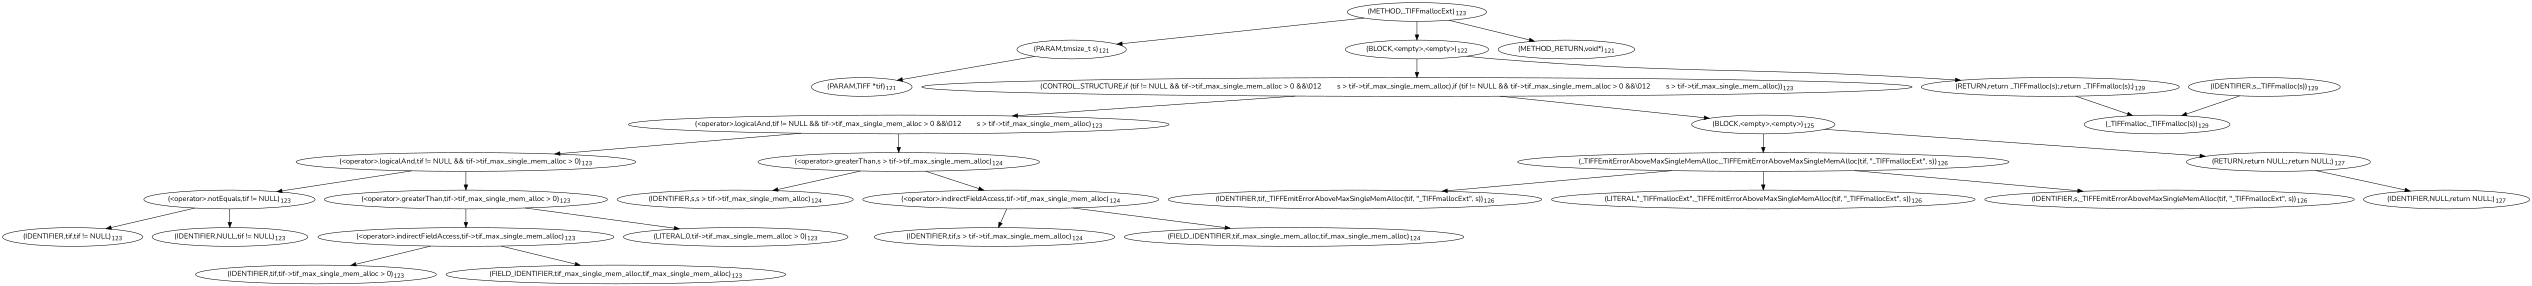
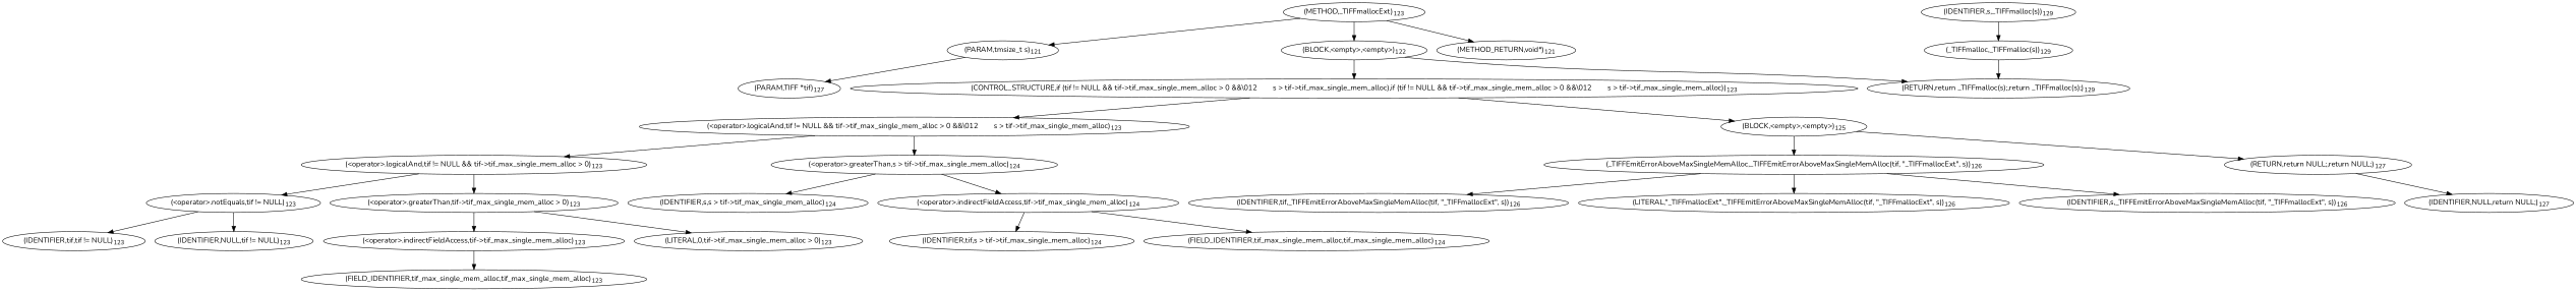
  digraph {
    fontname=Nunito
    node [fontname=Nunito]
    edge [fontname=Nunito]
    n1 [label=<(METHOD,_TIFFmallocExt)<SUB>123</SUB>>]
    n2 [label=<(PARAM,tmsize_t s)<SUB>121</SUB>>]
    n3 [label=<(BLOCK,&lt;empty&gt;,&lt;empty&gt;)<SUB>122</SUB>>]
    n4 [label=<(METHOD_RETURN,void*)<SUB>121</SUB>>]
-   n5 [label=<(PARAM,TIFF *tif)<SUB>121</SUB>>]
+   n5 [label=<(PARAM,TIFF *tif)<SUB>127</SUB>>]
    n6 [label=<(CONTROL_STRUCTURE,if (tif != NULL &amp;&amp; tif-&gt;tif_max_single_mem_alloc &gt; 0 &amp;&amp;\012        s &gt; tif-&gt;tif_max_single_mem_alloc),if (tif != NULL &amp;&amp; tif-&gt;tif_max_single_mem_alloc &gt; 0 &amp;&amp;\012        s &gt; tif-&gt;tif_max_single_mem_alloc))<SUB>123</SUB>>]
    n7 [label=<(RETURN,return _TIFFmalloc(s);,return _TIFFmalloc(s);)<SUB>129</SUB>>]
    n8 [label=<(&lt;operator&gt;.logicalAnd,tif != NULL &amp;&amp; tif-&gt;tif_max_single_mem_alloc &gt; 0 &amp;&amp;\012        s &gt; tif-&gt;tif_max_single_mem_alloc)<SUB>123</SUB>>]
    n9 [label=<(BLOCK,&lt;empty&gt;,&lt;empty&gt;)<SUB>125</SUB>>]
    n10 [label=<(_TIFFmalloc,_TIFFmalloc(s))<SUB>129</SUB>>]
    n11 [label=<(&lt;operator&gt;.logicalAnd,tif != NULL &amp;&amp; tif-&gt;tif_max_single_mem_alloc &gt; 0)<SUB>123</SUB>>]
    n12 [label=<(&lt;operator&gt;.greaterThan,s &gt; tif-&gt;tif_max_single_mem_alloc)<SUB>124</SUB>>]
    n13 [label=<(_TIFFEmitErrorAboveMaxSingleMemAlloc,_TIFFEmitErrorAboveMaxSingleMemAlloc(tif, &quot;_TIFFmallocExt&quot;, s))<SUB>126</SUB>>]
    n14 [label=<(RETURN,return NULL;,return NULL;)<SUB>127</SUB>>]
    n15 [label=<(&lt;operator&gt;.notEquals,tif != NULL)<SUB>123</SUB>>]
    n16 [label=<(&lt;operator&gt;.greaterThan,tif-&gt;tif_max_single_mem_alloc &gt; 0)<SUB>123</SUB>>]
    n17 [label=<(IDENTIFIER,s,s &gt; tif-&gt;tif_max_single_mem_alloc)<SUB>124</SUB>>]
    n18 [label=<(&lt;operator&gt;.indirectFieldAccess,tif-&gt;tif_max_single_mem_alloc)<SUB>124</SUB>>]
    n19 [label=<(IDENTIFIER,tif,tif != NULL)<SUB>123</SUB>>]
    n20 [label=<(IDENTIFIER,NULL,tif != NULL)<SUB>123</SUB>>]
    n21 [label=<(&lt;operator&gt;.indirectFieldAccess,tif-&gt;tif_max_single_mem_alloc)<SUB>123</SUB>>]
    n22 [label=<(LITERAL,0,tif-&gt;tif_max_single_mem_alloc &gt; 0)<SUB>123</SUB>>]
-   n23 [label=<(IDENTIFIER,tif,tif-&gt;tif_max_single_mem_alloc &gt; 0)<SUB>123</SUB>>]
    n24 [label=<(FIELD_IDENTIFIER,tif_max_single_mem_alloc,tif_max_single_mem_alloc)<SUB>123</SUB>>]
    n25 [label=<(IDENTIFIER,tif,s &gt; tif-&gt;tif_max_single_mem_alloc)<SUB>124</SUB>>]
    n26 [label=<(FIELD_IDENTIFIER,tif_max_single_mem_alloc,tif_max_single_mem_alloc)<SUB>124</SUB>>]
    n27 [label=<(IDENTIFIER,tif,_TIFFEmitErrorAboveMaxSingleMemAlloc(tif, &quot;_TIFFmallocExt&quot;, s))<SUB>126</SUB>>]
    n28 [label=<(LITERAL,&quot;_TIFFmallocExt&quot;,_TIFFEmitErrorAboveMaxSingleMemAlloc(tif, &quot;_TIFFmallocExt&quot;, s))<SUB>126</SUB>>]
    n29 [label=<(IDENTIFIER,s,_TIFFEmitErrorAboveMaxSingleMemAlloc(tif, &quot;_TIFFmallocExt&quot;, s))<SUB>126</SUB>>]
    n30 [label=<(IDENTIFIER,NULL,return NULL;)<SUB>127</SUB>>]
    n31 [label=<(IDENTIFIER,s,_TIFFmalloc(s))<SUB>129</SUB>>]
    n1 -> n2
    n1 -> n3
    n1 -> n4
    n2 -> n5
    n3 -> n6
    n3 -> n7
    n6 -> n8
    n6 -> n9
-   n7 -> n10
+   n10 -> n7
    n8 -> n11
    n8 -> n12
    n9 -> n13
    n9 -> n14
    n11 -> n15
    n11 -> n16
    n12 -> n17
    n12 -> n18
    n13 -> n27
    n13 -> n28
    n13 -> n29
    n14 -> n30
    n15 -> n19
    n15 -> n20
    n16 -> n21
    n16 -> n22
    n18 -> n25
    n18 -> n26
-   n21 -> n23
    n21 -> n24
    n31 -> n10
  }
